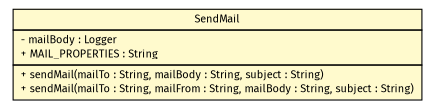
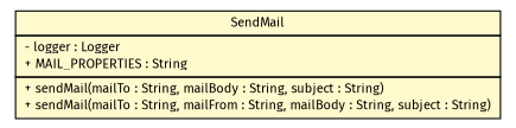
  digraph {
    rankdir=LR
    fontname="Fira Sans"
-   n1 [fontcolor=black fontname="Fira Sans" fontsize=10.0 label=<<table border="0" cellborder="1" cellspacing="0" cellpadding="2" port="p" bgcolor="lemonChiffon" href="./SendMail.html"> 		<tr><td><table border="0" cellspacing="0" cellpadding="1"> 			<tr><td> SendMail </td></tr> 		</table></td></tr> 		<tr><td><table border="0" cellspacing="0" cellpadding="1"> 			<tr><td align="left"> - mailBody : Logger </td></tr> 			<tr><td align="left"> + MAIL_PROPERTIES : String </td></tr> 		</table></td></tr> 		<tr><td><table border="0" cellspacing="0" cellpadding="1"> 			<tr><td align="left"> + sendMail(mailTo : String, mailBody : String, subject : String) </td></tr> 			<tr><td align="left"> + sendMail(mailTo : String, mailFrom : String, mailBody : String, subject : String) </td></tr> 		</table></td></tr> 		</table>> shape=plaintext]
+   n1 [fontcolor=black fontname="Fira Sans" fontsize=10.0 label=<<table border="0" cellborder="1" cellspacing="0" cellpadding="2" port="p" bgcolor="lemonChiffon" href="./SendMail.html"> 		<tr><td><table border="0" cellspacing="0" cellpadding="1"> 			<tr><td> SendMail </td></tr> 		</table></td></tr> 		<tr><td><table border="0" cellspacing="0" cellpadding="1"> 			<tr><td align="left"> - logger : Logger </td></tr> 			<tr><td align="left"> + MAIL_PROPERTIES : String </td></tr> 		</table></td></tr> 		<tr><td><table border="0" cellspacing="0" cellpadding="1"> 			<tr><td align="left"> + sendMail(mailTo : String, mailBody : String, subject : String) </td></tr> 			<tr><td align="left"> + sendMail(mailTo : String, mailFrom : String, mailBody : String, subject : String) </td></tr> 		</table></td></tr> 		</table>> shape=plaintext]
  }
